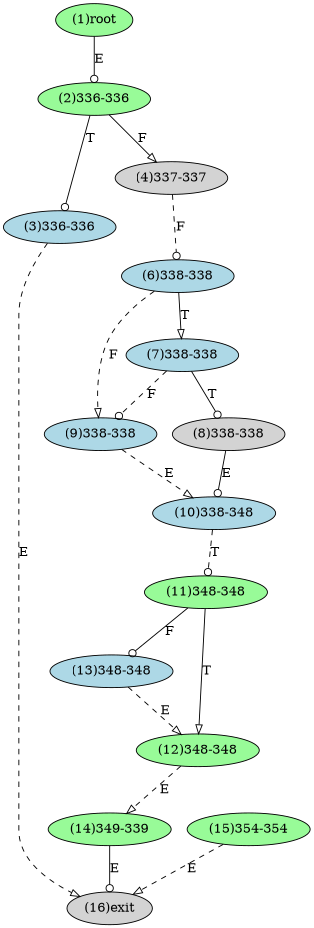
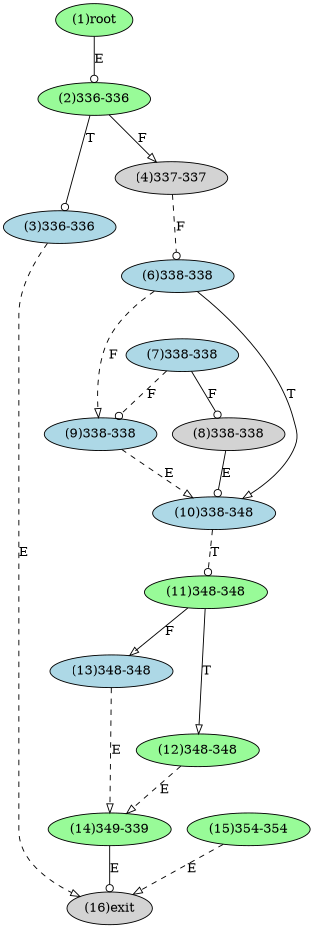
  digraph {
    node [fillcolor=palegreen style=filled]
    edge [arrowhead=odot style=solid]
    n1 [label="(1)root"]
    n2 [label="(2)336-336"]
    n3 [fillcolor=lightblue label="(3)336-336"]
    n4 [fillcolor=lightgrey label="(4)337-337"]
    n5 [fillcolor=lightgrey label="(16)exit"]
    n6 [fillcolor=lightblue label="(6)338-338"]
    n7 [fillcolor=lightblue label="(7)338-338"]
    n8 [fillcolor=lightblue label="(9)338-338"]
    n9 [label="(15)354-354"]
    n10 [fillcolor=lightgrey label="(8)338-338"]
    n11 [fillcolor=lightblue label="(10)338-348"]
    n12 [label="(11)348-348"]
    n13 [fillcolor=lightblue label="(13)348-348"]
    n14 [label="(12)348-348"]
    n15 [label="(14)349-339"]
    n1 -> n2 [label=E]
    n2 -> n3 [label=T]
    n2 -> n4 [arrowhead=onormal label=F]
    n3 -> n5 [arrowhead=onormal label=E style=dashed]
    n4 -> n6 [label=F style=dashed]
-   n6 -> n7 [arrowhead=onormal label=T]
+   n6 -> n11 [arrowhead=onormal label=T]
    n6 -> n8 [arrowhead=onormal label=F style=dashed]
    n7 -> n8 [label=F style=dashed]
-   n7 -> n10 [label=T]
+   n7 -> n10 [label=F]
    n8 -> n11 [arrowhead=onormal label=E style=dashed]
    n9 -> n5 [arrowhead=onormal label=E style=dashed]
    n10 -> n11 [label=E]
    n11 -> n12 [label=T style=dashed]
-   n12 -> n13 [label=F]
+   n12 -> n13 [arrowhead=onormal label=F]
    n12 -> n14 [arrowhead=onormal label=T]
-   n13 -> n14 [arrowhead=onormal label=E style=dashed]
+   n13 -> n15 [arrowhead=onormal label=E style=dashed]
    n14 -> n15 [arrowhead=onormal label=E style=dashed]
    n15 -> n5 [label=E]
  }
